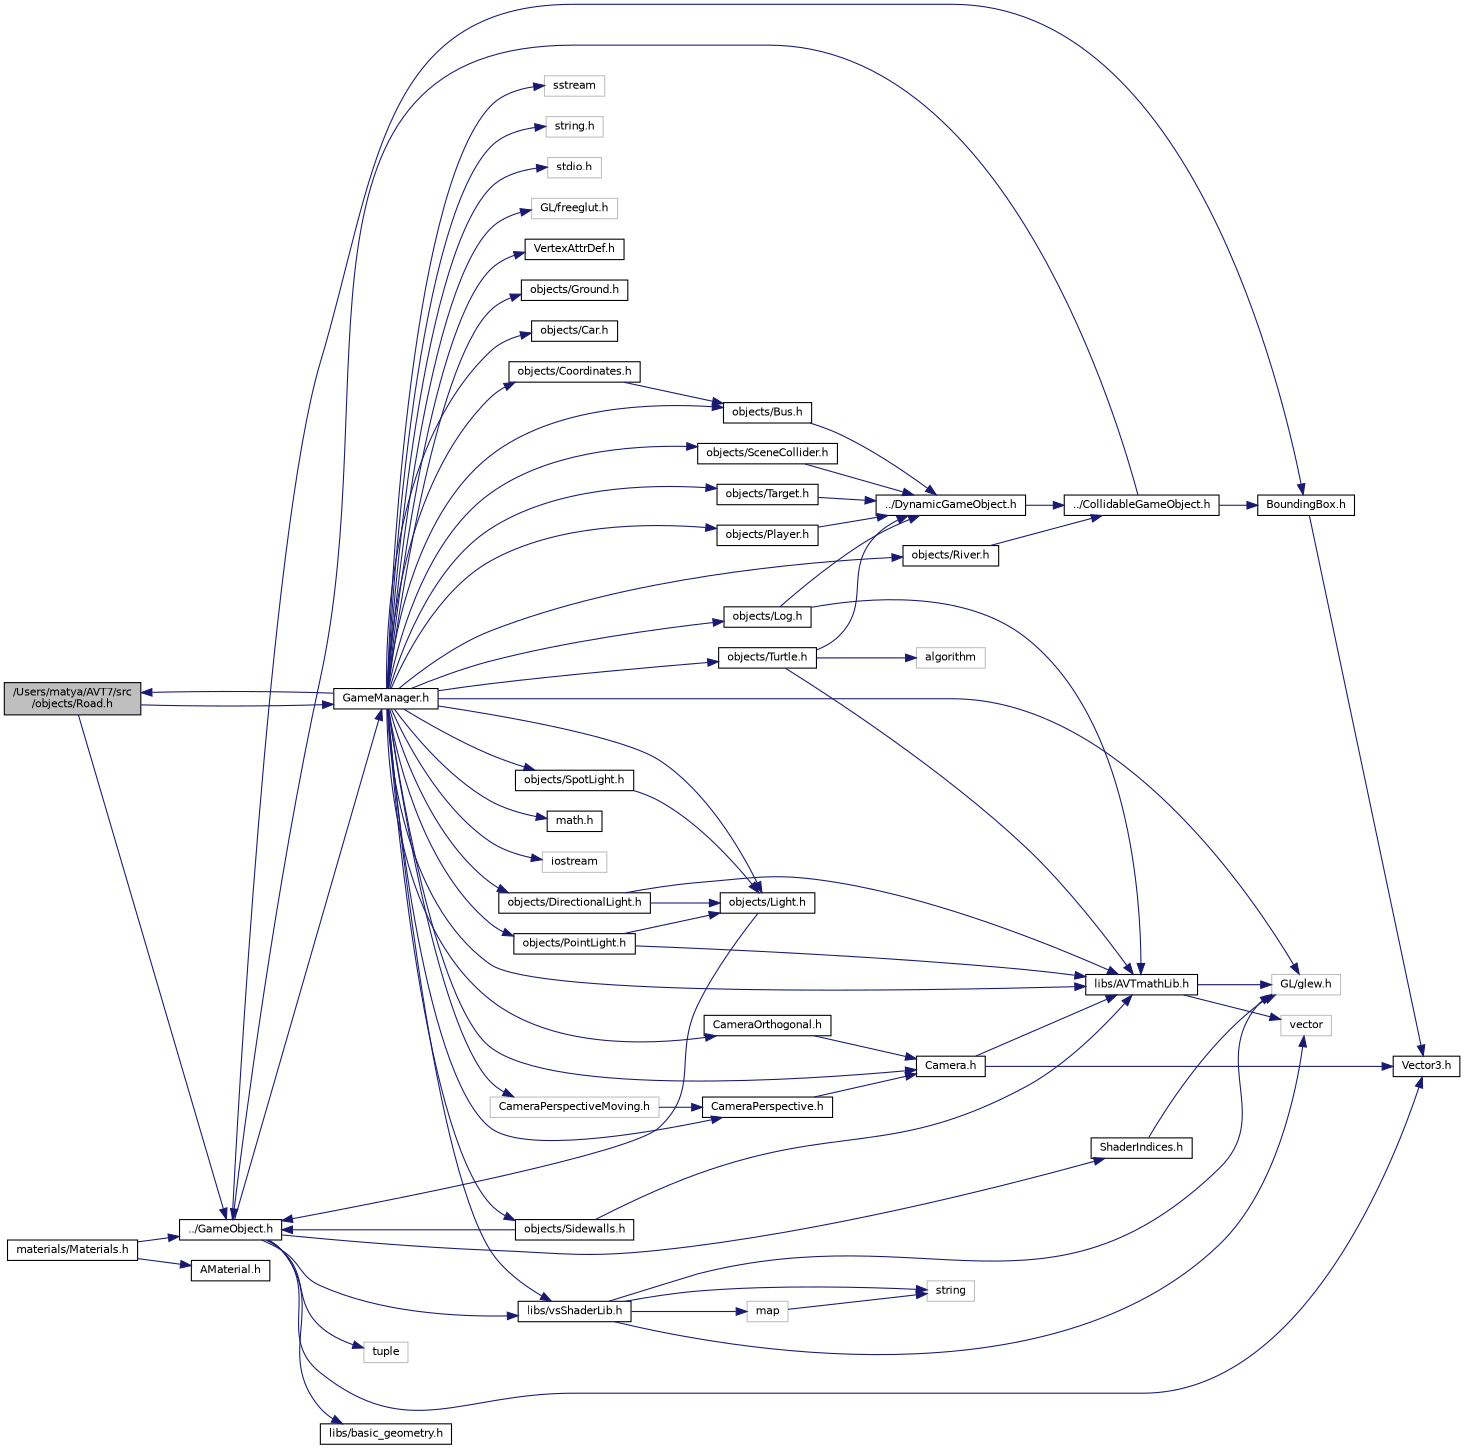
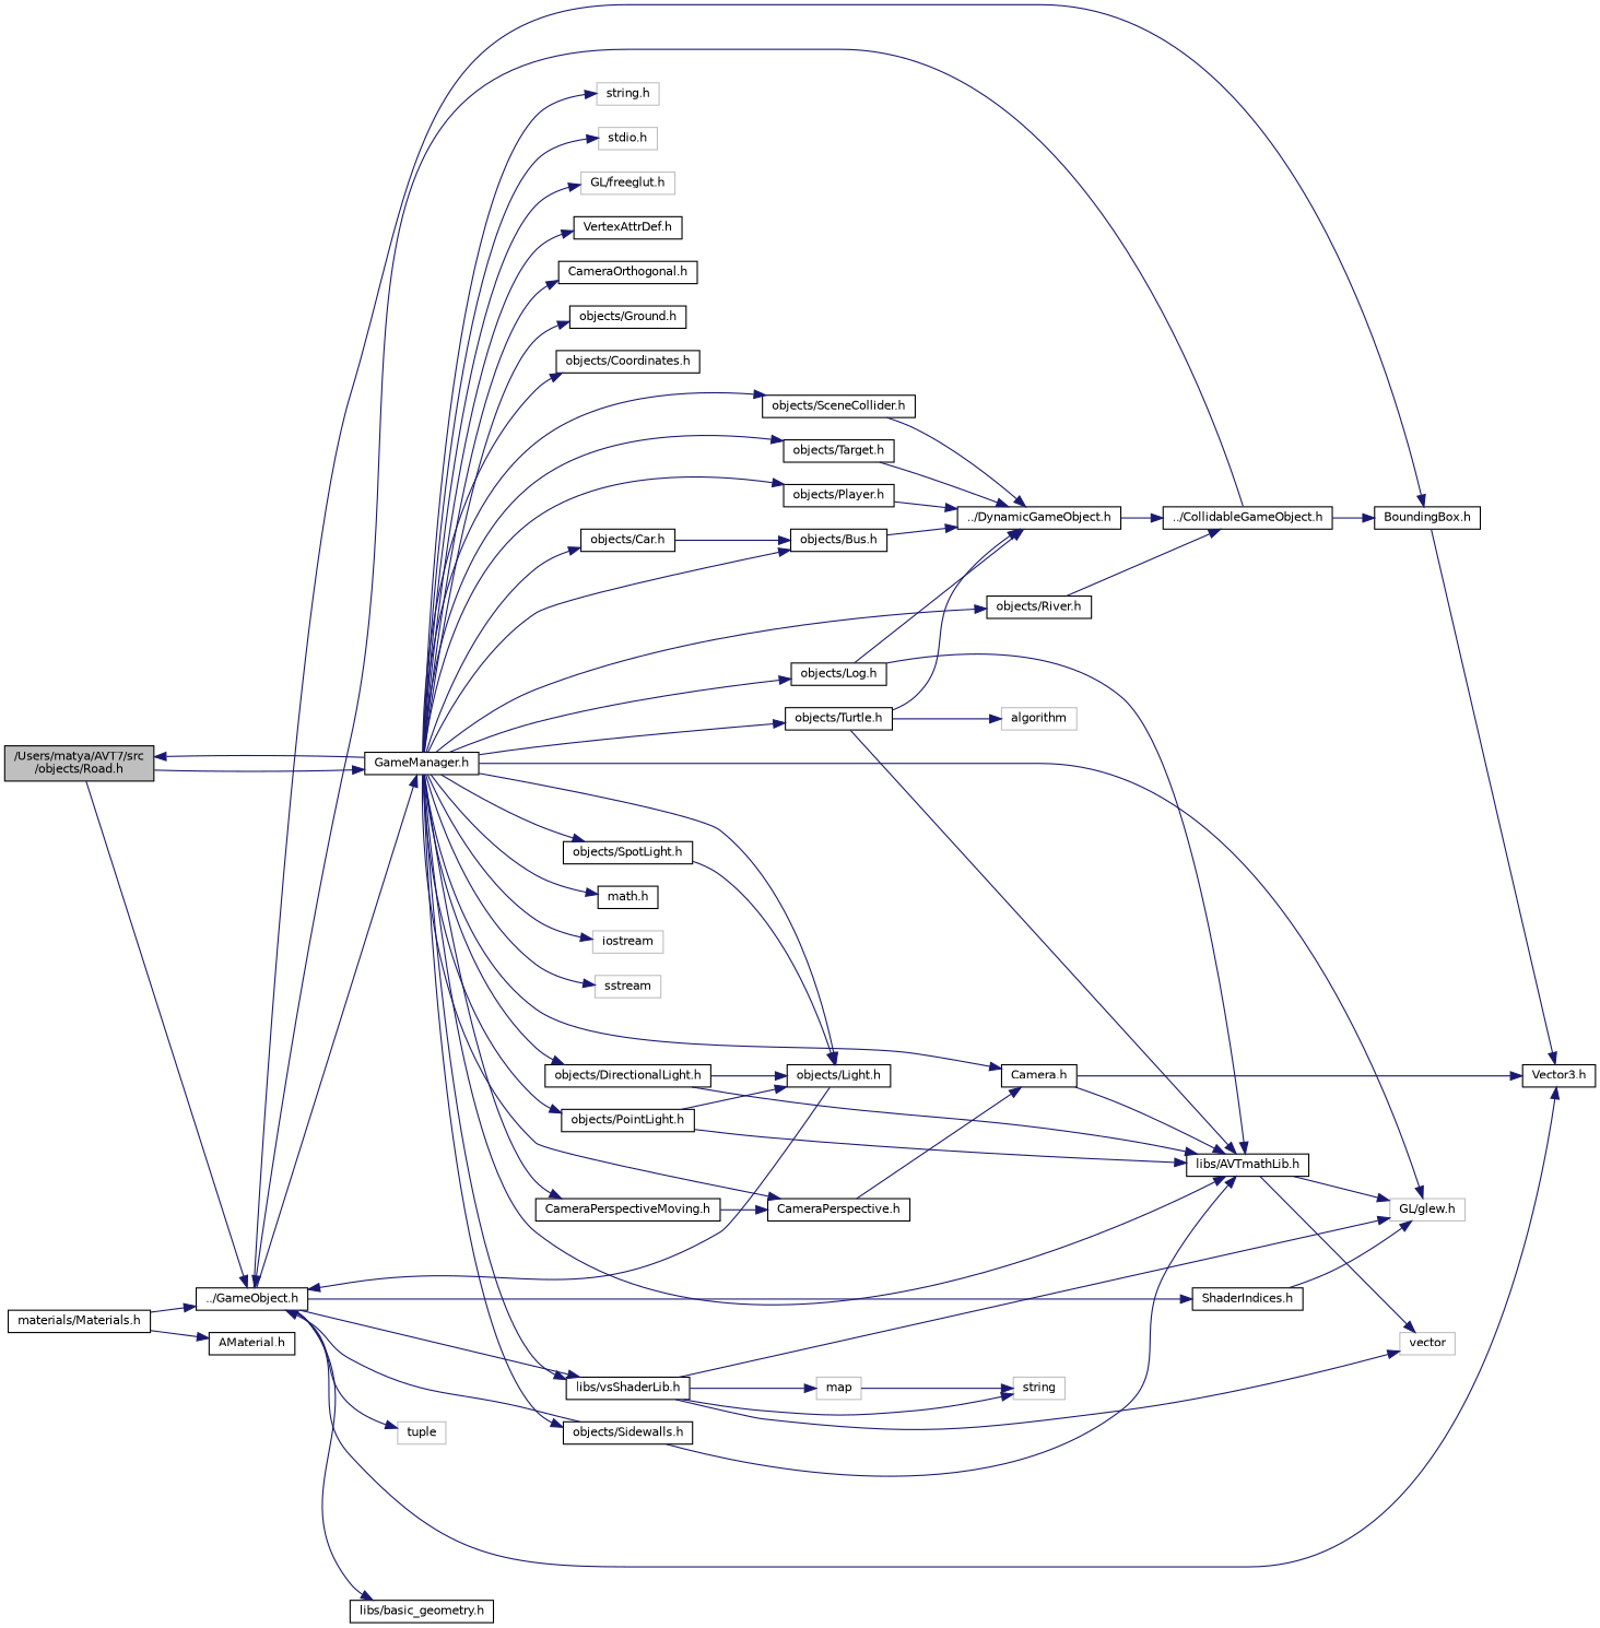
  digraph {
    rankdir=LR
    node [color=black fillcolor=white fontname=Helvetica fontsize=10 shape=record style=filled]
    edge [color=midnightblue fontname=Helvetica fontsize=10 labelfontname=Helvetica labelfontsize=10 style=solid]
    n1 [fillcolor=grey75 fontcolor=black height=0.2 label="/Users/matya/AVT7/src\l/objects/Road.h" width=0.4]
    n2 [height=0.2 label="../GameObject.h" width=0.4]
    n3 [height=0.2 label="GameManager.h" width=0.4]
    n4 [height=0.2 label="libs/basic_geometry.h" width=0.4]
    n5 [color=grey75 height=0.2 label=tuple width=0.4]
    n6 [height=0.2 label="Vector3.h" width=0.4]
    n7 [height=0.2 label="ShaderIndices.h" width=0.4]
    n8 [height=0.2 label="BoundingBox.h" width=0.4]
    n9 [height=0.2 label="libs/vsShaderLib.h" width=0.4]
    n10 [color=grey75 height=0.2 label="GL/glew.h" width=0.4]
    n11 [height=0.2 label="math.h" width=0.4]
    n12 [color=grey75 height=0.2 label=iostream width=0.4]
    n13 [color=grey75 height=0.2 label=sstream width=0.4]
    n14 [color=grey75 height=0.2 label="string.h" width=0.4]
    n15 [color=grey75 height=0.2 label="stdio.h" width=0.4]
    n16 [color=grey75 height=0.2 label="GL/freeglut.h" width=0.4]
    n17 [height=0.2 label="libs/AVTmathLib.h" width=0.4]
    n18 [height=0.2 label="VertexAttrDef.h" width=0.4]
    n19 [height=0.2 label="Camera.h" width=0.4]
    n20 [height=0.2 label="CameraPerspective.h" width=0.4]
-   n21 [color=grey75 height=0.2 label="CameraPerspectiveMoving.h" width=0.4]
+   n21 [height=0.2 label="CameraPerspectiveMoving.h" width=0.4]
    n22 [height=0.2 label="CameraOrthogonal.h" width=0.4]
    n23 [height=0.2 label="objects/River.h" width=0.4]
    n24 [height=0.2 label="objects/Ground.h" width=0.4]
    n25 [height=0.2 label="objects/Player.h" width=0.4]
    n26 [height=0.2 label="objects/Light.h" width=0.4]
    n27 [height=0.2 label="objects/Bus.h" width=0.4]
    n28 [height=0.2 label="objects/Coordinates.h" width=0.4]
    n29 [height=0.2 label="objects/Log.h" width=0.4]
    n30 [height=0.2 label="objects/Sidewalls.h" width=0.4]
    n31 [height=0.2 label="objects/SceneCollider.h" width=0.4]
    n32 [height=0.2 label="objects/Target.h" width=0.4]
    n33 [height=0.2 label="objects/SpotLight.h" width=0.4]
    n34 [height=0.2 label="objects/DirectionalLight.h" width=0.4]
    n35 [height=0.2 label="objects/PointLight.h" width=0.4]
    n36 [height=0.2 label="objects/Car.h" width=0.4]
    n37 [height=0.2 label="objects/Turtle.h" width=0.4]
    n38 [height=0.2 label="materials/Materials.h" width=0.4]
    n39 [height=0.2 label="AMaterial.h" width=0.4]
    n40 [color=grey75 height=0.2 label=vector width=0.4]
    n41 [color=grey75 height=0.2 label=string width=0.4]
    n42 [color=grey75 height=0.2 label=map width=0.4]
    n43 [height=0.2 label="../CollidableGameObject.h" width=0.4]
    n44 [height=0.2 label="../DynamicGameObject.h" width=0.4]
    n45 [color=grey75 height=0.2 label=algorithm width=0.4]
    n1 -> n2
    n1 -> n3
    n2 -> n3
    n2 -> n4
    n2 -> n5
    n2 -> n6
    n2 -> n7
    n2 -> n8
    n2 -> n9
    n3 -> n1
    n3 -> n9
    n3 -> n10
    n3 -> n11
    n3 -> n12
    n3 -> n13
    n3 -> n14
    n3 -> n15
    n3 -> n16
    n3 -> n17
    n3 -> n18
    n3 -> n19
    n3 -> n20
    n3 -> n21
    n3 -> n22
    n3 -> n23
    n3 -> n24
    n3 -> n25
    n3 -> n26
    n3 -> n27
    n3 -> n28
    n3 -> n29
    n3 -> n30
    n3 -> n31
    n3 -> n32
    n3 -> n33
    n3 -> n34
    n3 -> n35
    n3 -> n36
    n3 -> n37
    n7 -> n10
    n8 -> n6
    n9 -> n10
    n9 -> n40
    n9 -> n41
    n9 -> n42
    n17 -> n10
    n17 -> n40
    n19 -> n6
    n19 -> n17
    n20 -> n19
    n21 -> n20
-   n22 -> n19
    n23 -> n43
    n25 -> n44
    n26 -> n2
    n27 -> n44
    n29 -> n17
    n29 -> n44
    n30 -> n2
    n30 -> n17
    n31 -> n44
    n32 -> n44
    n33 -> n26
    n34 -> n17
    n34 -> n26
    n35 -> n17
    n35 -> n26
-   n28 -> n27
+   n36 -> n27
    n37 -> n17
    n37 -> n44
    n37 -> n45
    n38 -> n2
    n38 -> n39
    n42 -> n41
    n43 -> n2
    n43 -> n8
    n44 -> n43
  }
